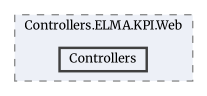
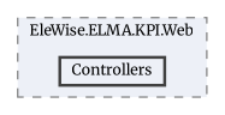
  digraph {
    compound=true
    fontname=Merriweather
    n1 [color=grey25 fillcolor="#edf0f7" fontname=Merriweather fontsize=10 height=0.2 label=Controllers shape=box style="filled,bold" width=0.4]
    subgraph cluster_1 {
      bgcolor="#edf0f7"
      fontsize=10
-     label="Controllers.ELMA.KPI.Web"
+     label="EleWise.ELMA.KPI.Web"
      pencolor=grey50
      style="filled,dashed"
      n1
    }
  }
